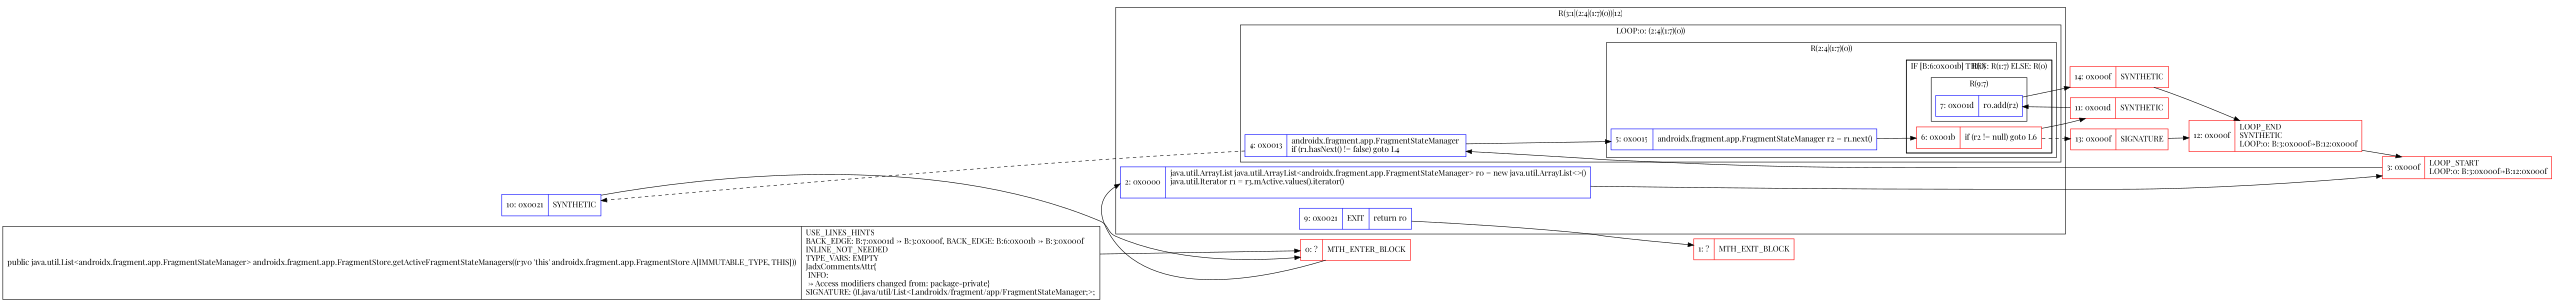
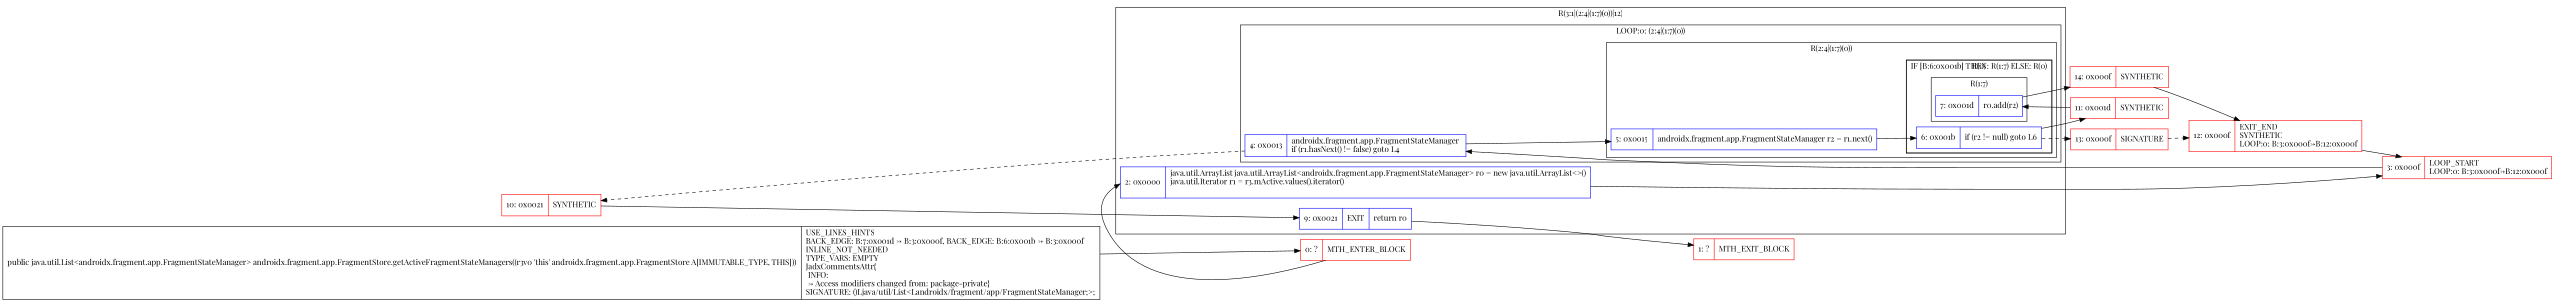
  digraph {
    fontname="Playfair Display"
    rankdir=LR
    node [color=red fontname="Playfair Display" shape=record]
    edge [fontname="Playfair Display"]
    n1 [color=blue label="{7\:\ 0x001d|r0.add(r2)\l}"]
-   n2 [label="{6\:\ 0x001b|if (r2 != null) goto L6\l}"]
+   n2 [color=blue label="{6\:\ 0x001b|if (r2 != null) goto L6\l}"]
    n3 [color=blue label="{5\:\ 0x0015|androidx.fragment.app.FragmentStateManager r2 = r1.next()\l}"]
    n4 [color=blue label="{4\:\ 0x0013|androidx.fragment.app.FragmentStateManager \lif (r1.hasNext() != false) goto L4\l}"]
    n5 [color=blue label="{2\:\ 0x0000|java.util.ArrayList java.util.ArrayList\<androidx.fragment.app.FragmentStateManager\> r0 = new java.util.ArrayList\<\>()\ljava.util.Iterator r1 = r3.mActive.values().iterator()\l\l}"]
    n6 [color=blue label="{9\:\ 0x0021|EXIT\l|return r0\l}"]
    n7 [label="{14\:\ 0x000f|SYNTHETIC\l}"]
    n8 [label="{11\:\ 0x001d|SYNTHETIC\l}"]
    n9 [label="{13\:\ 0x000f|SIGNATURE\l}"]
-   n10 [color=blue label="{10\:\ 0x0021|SYNTHETIC\l}"]
+   n10 [label="{10\:\ 0x0021|SYNTHETIC\l}"]
    n11 [label="{3\:\ 0x000f|LOOP_START\lLOOP:0: B:3:0x000f\-\>B:12:0x000f\l}"]
    n12 [label="{1\:\ ?|MTH_EXIT_BLOCK\l}"]
-   n13 [label="{12\:\ 0x000f|LOOP_END\lSYNTHETIC\lLOOP:0: B:3:0x000f\-\>B:12:0x000f\l}"]
+   n13 [label="{12\:\ 0x000f|EXIT_END\lSYNTHETIC\lLOOP:0: B:3:0x000f\-\>B:12:0x000f\l}"]
    n14 [label="{0\:\ ?|MTH_ENTER_BLOCK\l}"]
    n15 [label="{public java.util.List\<androidx.fragment.app.FragmentStateManager\> androidx.fragment.app.FragmentStore.getActiveFragmentStateManagers((r3v0 'this' androidx.fragment.app.FragmentStore A[IMMUTABLE_TYPE, THIS]))  | USE_LINES_HINTS\lBACK_EDGE: B:7:0x001d \-\> B:3:0x000f, BACK_EDGE: B:6:0x001b \-\> B:3:0x000f\lINLINE_NOT_NEEDED\lTYPE_VARS: EMPTY\lJadxCommentsAttr\{\l INFO: \l \-\> Access modifiers changed from: package\-private\}\lSIGNATURE: ()Ljava\/util\/List\<Landroidx\/fragment\/app\/FragmentStateManager;\>;\l}" color=""]
    subgraph cluster_1 {
      label="R(3:1|(2:4|(1:7)(0))|12)"
      n5
      n6
      subgraph cluster_2 {
        label="LOOP:0: (2:4|(1:7)(0))"
        n4
        subgraph cluster_3 {
          label="R(2:4|(1:7)(0))"
          n3
          subgraph cluster_4 {
            label="IF [B:6:0x001b] THEN: R(1:7) ELSE: R(0)"
            n2
            subgraph cluster_5 {
-             label="R(9:7)"
+             label="R(1:7)"
              n1
            }
            subgraph cluster_6 {
              label="R(0)"
            }
          }
        }
      }
    }
    n1 -> n7
    n2 -> n8
    n2 -> n9 [style=dashed]
    n3 -> n2
    n4 -> n3
    n4 -> n10 [style=dashed]
    n5 -> n11
    n6 -> n12
    n7 -> n13
    n8 -> n1
-   n9 -> n13
-   n10 -> n14
+   n9 -> n13 [style=dashed]
+   n10 -> n6
    n11 -> n4
    n13 -> n11
    n14 -> n5
    n15 -> n14
  }
